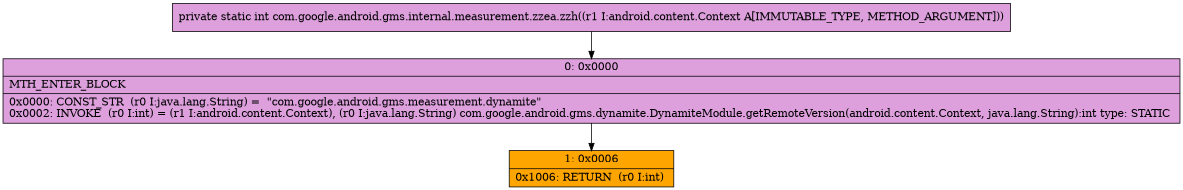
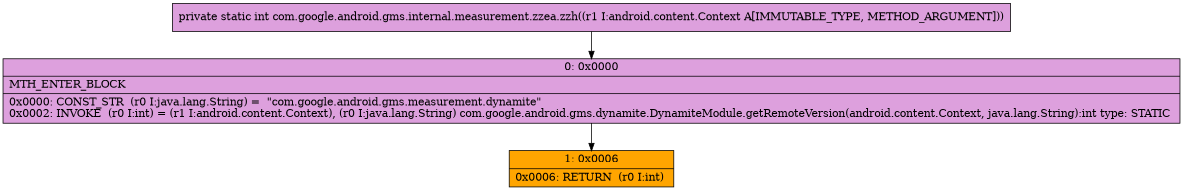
  digraph {
    node [shape=record style=filled fillcolor=plum]
    n1 [label="{0\:\ 0x0000|MTH_ENTER_BLOCK\l|0x0000: CONST_STR  (r0 I:java.lang.String) =  \"com.google.android.gms.measurement.dynamite\" \l0x0002: INVOKE  (r0 I:int) = (r1 I:android.content.Context), (r0 I:java.lang.String) com.google.android.gms.dynamite.DynamiteModule.getRemoteVersion(android.content.Context, java.lang.String):int type: STATIC \l}"]
-   n2 [label="{1\:\ 0x0006|0x1006: RETURN  (r0 I:int) \l}" fillcolor=orange]
+   n2 [label="{1\:\ 0x0006|0x0006: RETURN  (r0 I:int) \l}" fillcolor=orange]
    n3 [label="{private static int com.google.android.gms.internal.measurement.zzea.zzh((r1 I:android.content.Context A[IMMUTABLE_TYPE, METHOD_ARGUMENT])) }"]
    n1 -> n2
    n3 -> n1
  }
